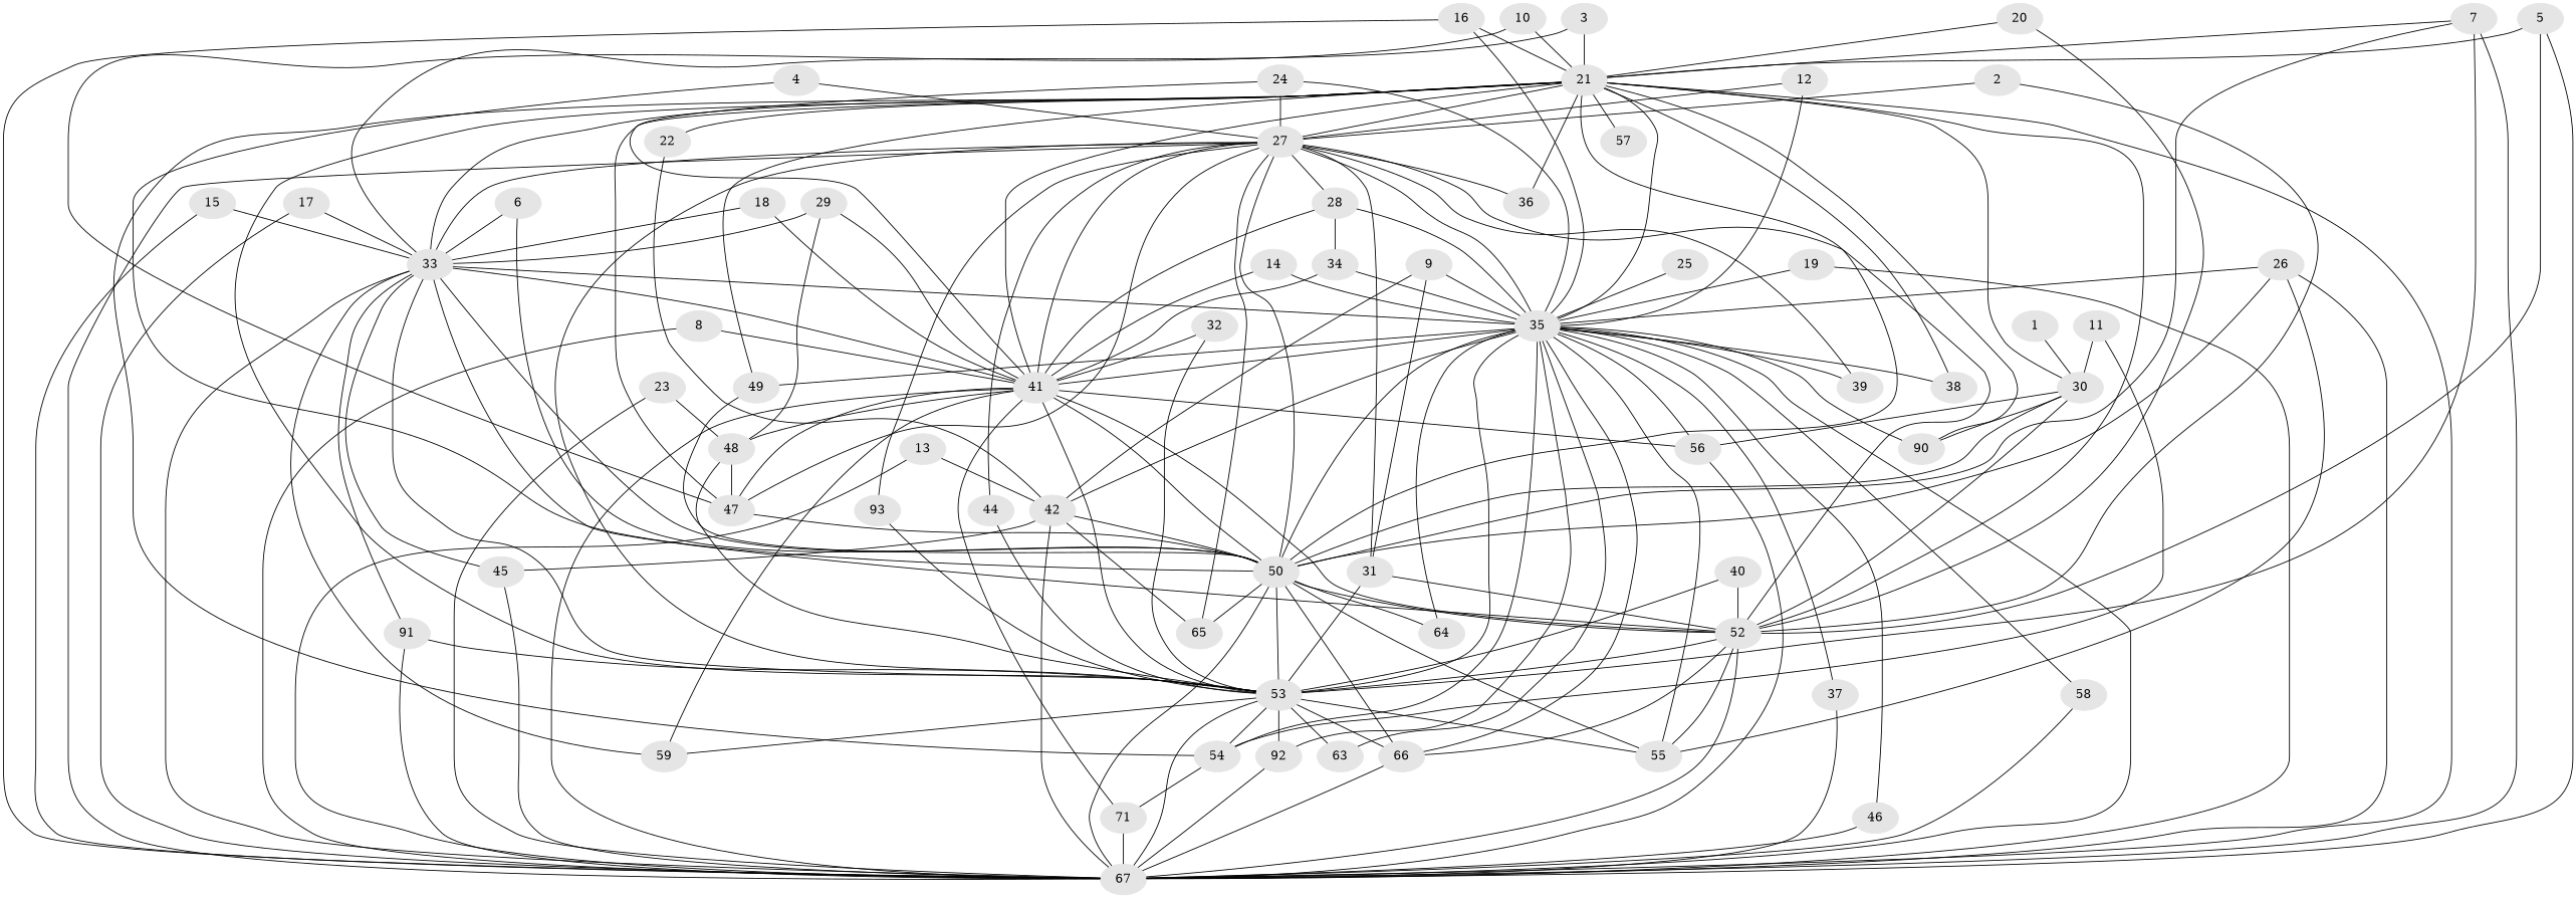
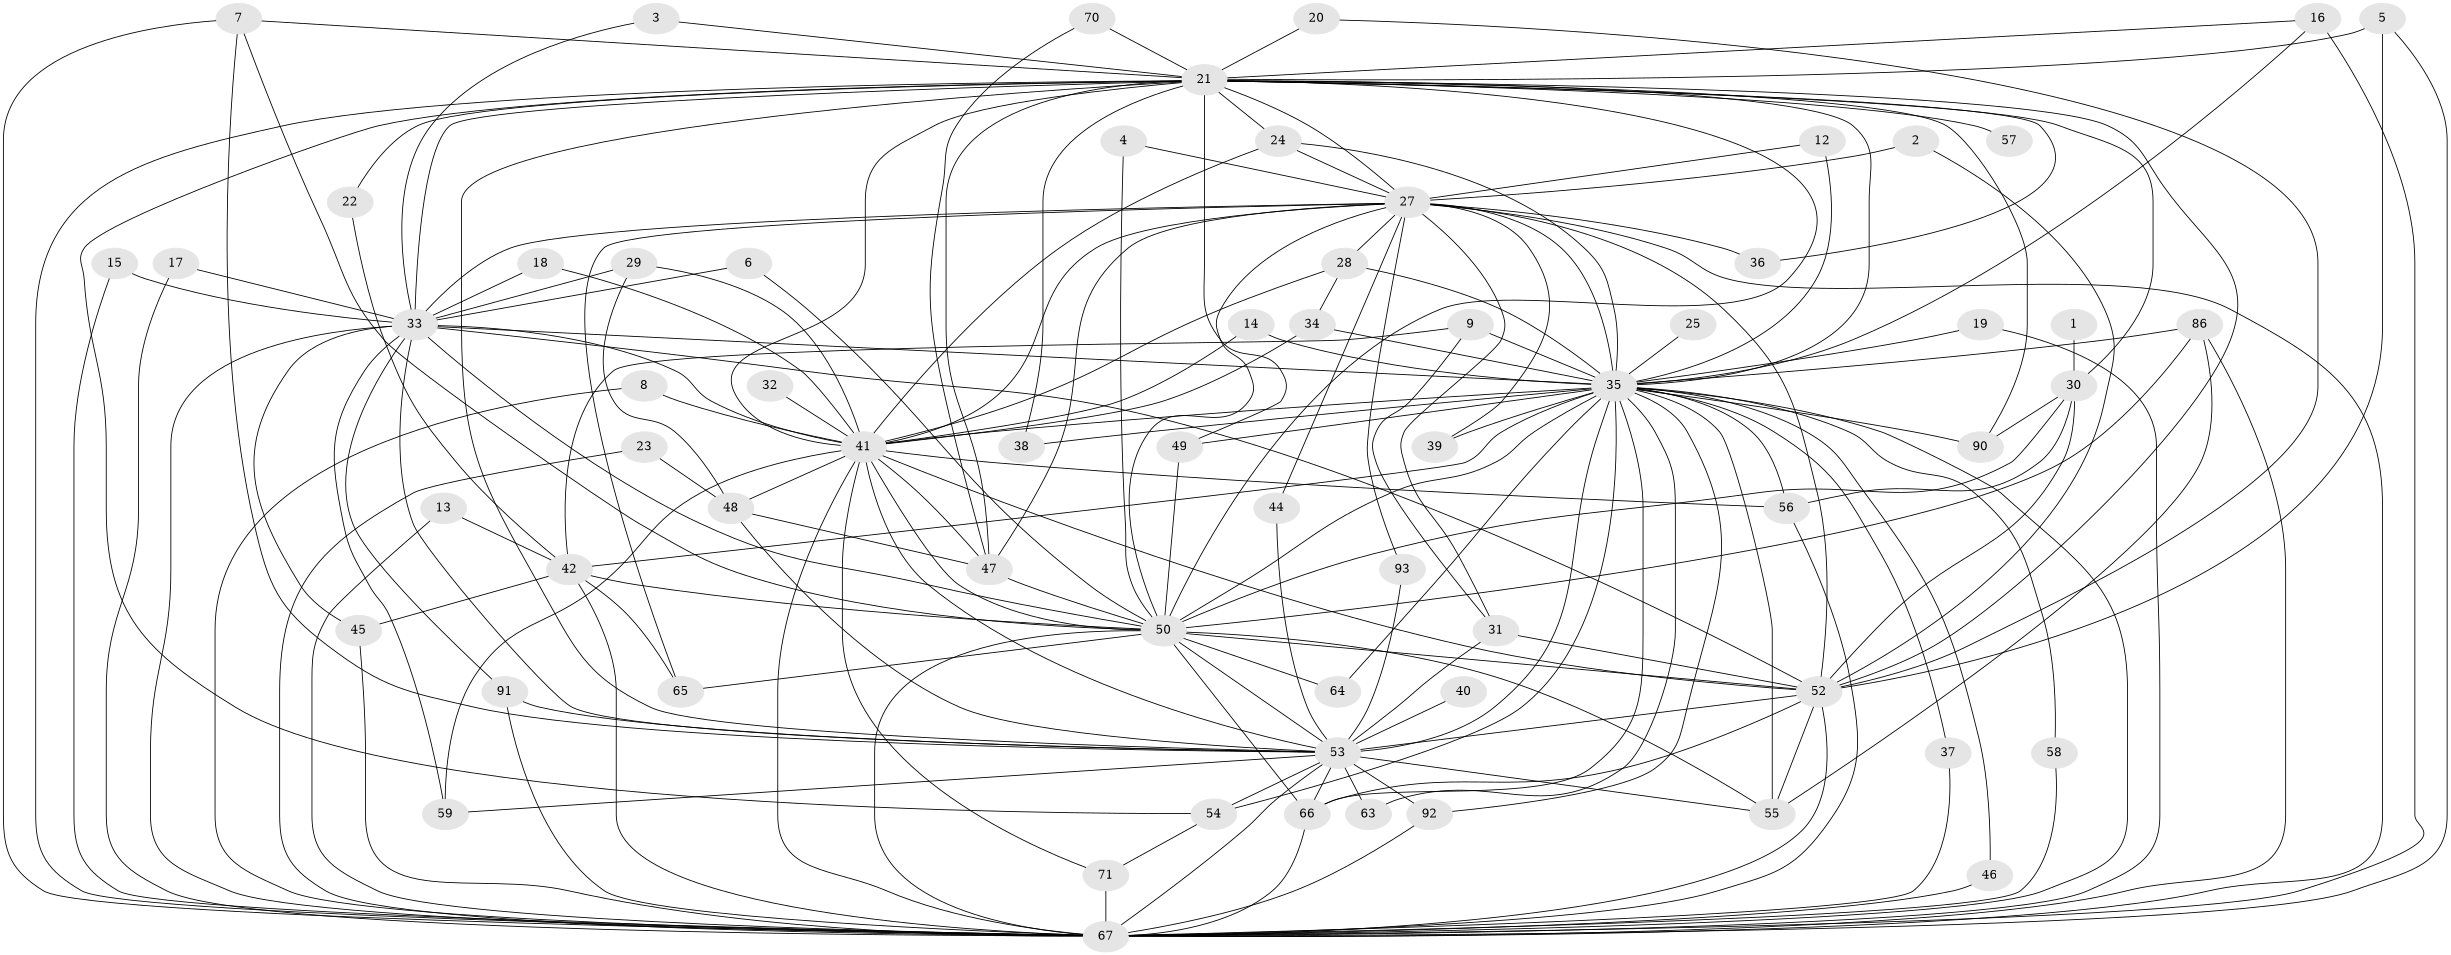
  graph {
    node [color=gray90 style=filled]
    edge [weight=1.0]
    1
    30
    21
    27
    52
    33
    50
    67
    53
    41
    35
    47
    54
    22
    24
    36
    38
    49
    57
    n20 [label=90]
    56
    2
    28
    31
    39
    n26 [label=93]
    44
    65
    55
    66
    3
    45
    n33 [label=91]
    59
    4
    64
    5
    6
    7
    n40 [label=92]
    63
    8
    48
    n44 [label=71]
    9
    42
    37
    46
    58
-   10
-   11
+   10 [label=70]
    12
    13
    14
    15
    16
    17
    18
    19
    20
    23
    25
-   26
+   26 [label=86]
    34
    29
    32
    40
    1 -- 30
    30 -- 52
    30 -- 50
    30 -- n20
    30 -- 56
    21 -- 30
    21 -- 27
    21 -- 52
    21 -- 33 [weight=2.0]
    21 -- 50
    21 -- 67
    21 -- 53
    21 -- 41 [weight=2.0]
    21 -- 35 [weight=2.0]
    21 -- 47
    21 -- 54
    21 -- 22
+   21 -- 24
    21 -- 36
    21 -- 38
    21 -- 49
    21 -- 57
    21 -- n20
    27 -- 52
    27 -- 33
    27 -- 50
    27 -- 67
-   27 -- 53
    27 -- 41
    27 -- 35 [weight=3.0]
    27 -- 47 [weight=2.0]
    27 -- 36
    27 -- 28
    27 -- 31
    27 -- 39
    27 -- n26
    27 -- 44
    27 -- 65
    52 -- 67
    52 -- 53 [weight=2.0]
    52 -- 55
    52 -- 66
    33 -- 52
    33 -- 50
    33 -- 67
    33 -- 53
    33 -- 41
    33 -- 35 [weight=2.0]
    33 -- 45
    33 -- n33
    33 -- 59 [weight=2.0]
    50 -- 52
    50 -- 67
    50 -- 53 [weight=2.0]
    50 -- 65
    50 -- 55
    50 -- 66
    50 -- 64
    53 -- 67
    53 -- 54
    53 -- 55
    53 -- 66
    53 -- 59
    53 -- n40 [weight=2.0]
    53 -- 63
    41 -- 52
    41 -- 50 [weight=2.0]
    41 -- 67
    41 -- 53
    41 -- 47
    41 -- 56
    41 -- 59
    41 -- 48
    41 -- n44
    35 -- 50 [weight=3.0]
    35 -- 67 [weight=3.0]
    35 -- 53 [weight=3.0]
    35 -- 41 [weight=2.0]
    35 -- 54 [weight=2.0]
    35 -- 38
    35 -- 49
    35 -- n20
    35 -- 56 [weight=3.0]
    35 -- 39
    35 -- 55
    35 -- 66
    35 -- 64
    35 -- n40
    35 -- 63
    35 -- 42
    35 -- 37
    35 -- 46
    35 -- 58
    47 -- 50
    54 -- n44
    22 -- 42
    24 -- 27
    24 -- 41
    24 -- 35
    49 -- 50
    56 -- 67
    2 -- 27
    2 -- 52
    28 -- 41
    28 -- 35 [weight=2.0]
    28 -- 34
    31 -- 52
    31 -- 53 [weight=2.0]
    n26 -- 53
    44 -- 53
    66 -- 67
    3 -- 21
    3 -- 33
    45 -- 67
    n33 -- 67
    n33 -- 53
    4 -- 27
    4 -- 50
    5 -- 21
    5 -- 52
    5 -- 67
    6 -- 33
    6 -- 50
    7 -- 21
    7 -- 50
    7 -- 67
    7 -- 53
    n40 -- 67
    8 -- 67
    8 -- 41
    48 -- 53
    48 -- 47
    n44 -- 67
    9 -- 35
    9 -- 31
    9 -- 42
    42 -- 50
    42 -- 67 [weight=2.0]
    42 -- 65
    42 -- 45
    37 -- 67
    46 -- 67
    58 -- 67
    10 -- 21
    10 -- 47
-   11 -- 30
-   11 -- 54
    12 -- 27
    12 -- 35
    13 -- 67
    13 -- 42
    14 -- 41
    14 -- 35
    15 -- 33
    15 -- 67 [weight=2.0]
    16 -- 21
    16 -- 67
    16 -- 35
    17 -- 33
    17 -- 67
    18 -- 33
    18 -- 41
    19 -- 67
    19 -- 35
    20 -- 21
    20 -- 52
    23 -- 67 [weight=2.0]
    23 -- 48
    25 -- 35
    26 -- 50
    26 -- 67
    26 -- 35 [weight=2.0]
    26 -- 55
    34 -- 41
    34 -- 35
    29 -- 33
    29 -- 41
    29 -- 48 [weight=2.0]
-   32 -- 53
    32 -- 41
-   40 -- 52
    40 -- 53
  }
